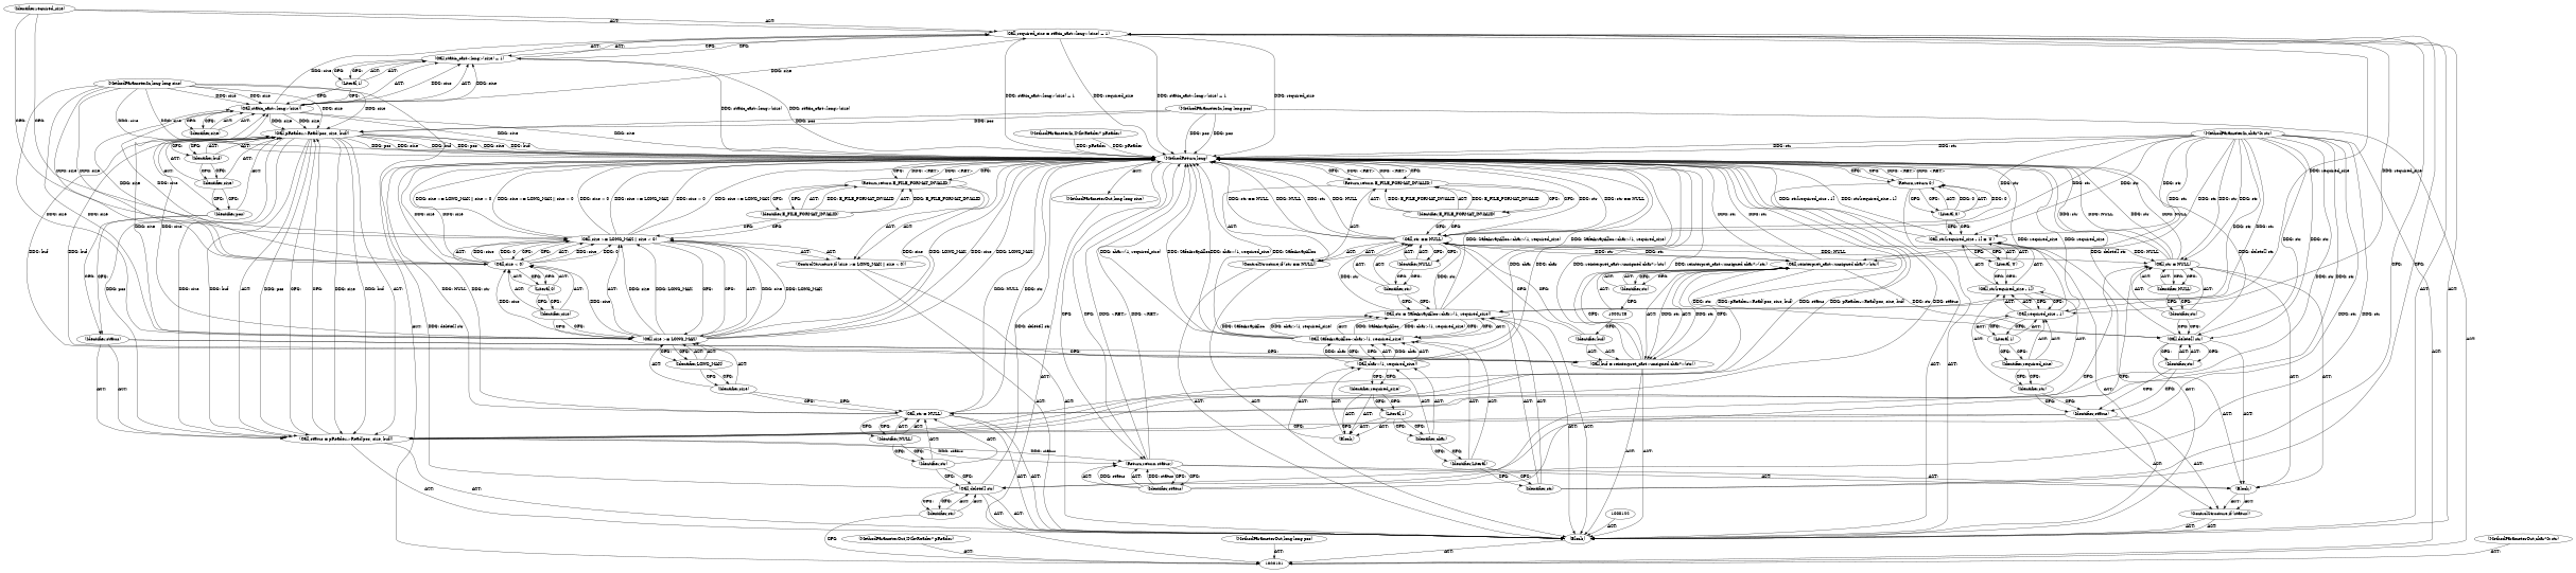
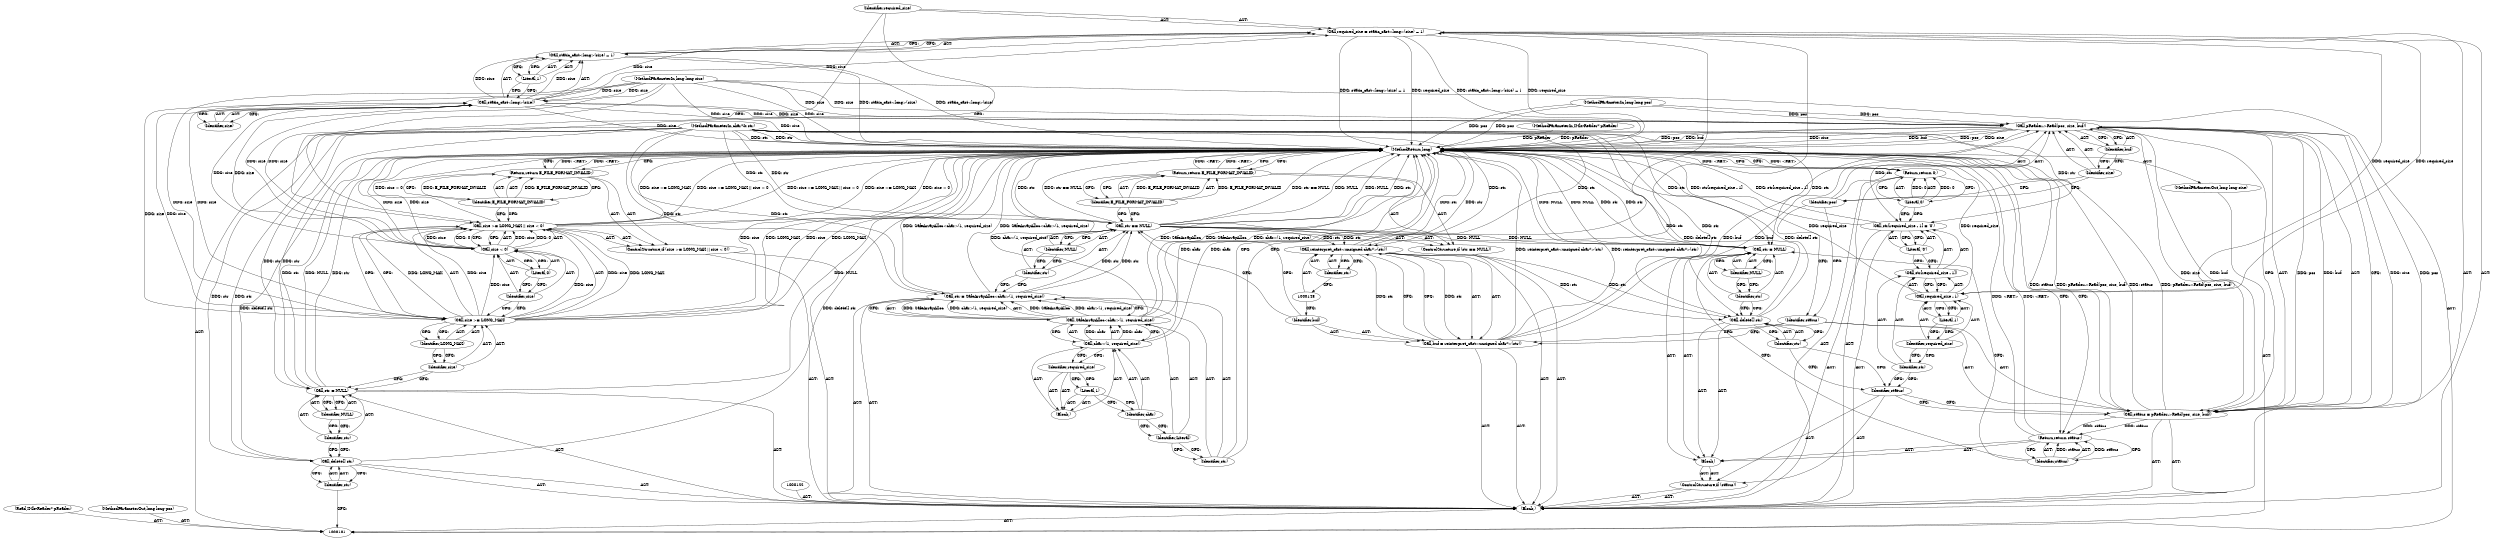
  digraph {
    n1 [label="(Call,required_size = static_cast<long>(size) + 1)"]
    n2 [label="(Call,static_cast<long>(size) + 1)"]
    n3 [label="(MethodReturn,long)"]
    n4 [label="(Call,required_size - 1)"]
    n5 [label="(Block,)"]
    n6 [label="(Literal,1)"]
    n7 [label="(Return,return E_FILE_FORMAT_INVALID;)"]
    n8 [label="(Return,return status;)"]
    n9 [label="(Return,return 0;)"]
    n10 [label="(Return,return E_FILE_FORMAT_INVALID;)"]
    n11 [label="(MethodParameterOut,long long size)"]
    n12 [label="(Call,str[required_size - 1])"]
    n13 [label="(Literal,1)"]
    1000101
    n15 [label="(Identifier,required_size)"]
    n16 [label="(Call,size >= LONG_MAX || size < 0)"]
    n17 [label="(Call,size < 0)"]
    n18 [label="(Call,size >= LONG_MAX)"]
    n19 [label="(ControlStructure,if (size >= LONG_MAX || size < 0))"]
    n20 [label="(Call,static_cast<long>(size))"]
    n21 [label="(Identifier,size)"]
    n22 [label="(Call,pReader->Read(pos, size, buf))"]
    n23 [label="(Call,status = pReader->Read(pos, size, buf))"]
    n24 [label="(Identifier,buf)"]
    n25 [label="(Call,str = SafeArrayAlloc<char>(1, required_size))"]
    n26 [label="(Call,SafeArrayAlloc<char>(1, required_size))"]
    n27 [label="(Call,str == NULL)"]
    n28 [label="(Call,char>(1, required_size))"]
    n29 [label="(Identifier,NULL)"]
    n30 [label="(ControlStructure,if (str == NULL))"]
    n31 [label="(Call,reinterpret_cast<unsigned char*>(str))"]
    n32 [label="(Call,str = NULL)"]
    n33 [label="(Identifier,str)"]
    n34 [label="(Identifier,required_size)"]
    n35 [label="(Block,)"]
    n36 [label="(Literal,1)"]
    n37 [label="(Identifier,char)"]
    n38 [label="(Identifier,Literal)"]
    n39 [label="(Identifier,str)"]
    n40 [label="(Call,buf = reinterpret_cast<unsigned char*>(str))"]
    n41 [label="(Identifier,str)"]
    n42 [label="(Call,delete[] str)"]
    n43 [label="(Block,)"]
    n44 [label="(Identifier,NULL)"]
    n45 [label="(Identifier,E_FILE_FORMAT_INVALID)"]
    n46 [label="(Identifier,buf)"]
    1000148
    n48 [label="(Identifier,str)"]
    n49 [label="(Identifier,status)"]
    n50 [label="(Identifier,status)"]
    n51 [label="(Identifier,size)"]
    n52 [label="(Identifier,pos)"]
    n53 [label="(Literal,0)"]
    n54 [label="(Identifier,E_FILE_FORMAT_INVALID)"]
    n55 [label="(MethodParameterIn,IMkvReader* pReader)"]
-   n56 [label="(MethodParameterOut,IMkvReader* pReader)"]
+   n56 [label="(Read,IMkvReader* pReader)"]
    n57 [label="(MethodParameterIn,long long pos)"]
    n58 [label="(MethodParameterOut,long long pos)"]
    n59 [label="(MethodParameterIn,long long size)"]
    n60 [label="(Literal,0)"]
    n61 [label="(Identifier,LONG_MAX)"]
    n62 [label="(ControlStructure,if (status))"]
    n63 [label="(Identifier,status)"]
    n64 [label="(Identifier,str)"]
    n65 [label="(Call,str[required_size - 1] = '\0')"]
    n66 [label="(Literal,'\0')"]
    n67 [label="(Identifier,str)"]
    n68 [label="(Identifier,required_size)"]
    n69 [label="(MethodParameterIn,char*& str)"]
    n70 [label="(Call,delete[] str)"]
    n71 [label="(Call,str = NULL)"]
    n72 [label="(Identifier,str)"]
    n73 [label="(Identifier,NULL)"]
-   n74 [label="(MethodParameterOut,char*& str)"]
    n75 [label="(Identifier,str)"]
    n76 [label="(Identifier,size)"]
    n77 [label="(Identifier,size)"]
    1000122
    n1 -> n2 [label="CFG: "]
    n1 -> n2 [label="CFG: "]
    n1 -> n3 [label="DDG: static_cast<long>(size) + 1"]
    n1 -> n3 [label="DDG: required_size"]
    n1 -> n3 [label="DDG: static_cast<long>(size) + 1"]
    n1 -> n3 [label="DDG: required_size"]
    n1 -> n4 [label="DDG: required_size"]
    n1 -> n4 [label="DDG: required_size"]
    n1 -> n5 [label="AST: "]
    n1 -> n5 [label="AST: "]
    n2 -> n1 [label="AST: "]
    n2 -> n1 [label="AST: "]
    n2 -> n3 [label="DDG: static_cast<long>(size)"]
    n2 -> n3 [label="DDG: static_cast<long>(size)"]
    n2 -> n6 [label="CFG: "]
    n2 -> n6 [label="CFG: "]
    n3 -> n7 [label="CFG: "]
    n3 -> n7 [label="CFG: "]
    n3 -> n8 [label="CFG: "]
    n3 -> n8 [label="CFG: "]
    n3 -> n9 [label="CFG: "]
    n3 -> n9 [label="CFG: "]
    n3 -> n10 [label="CFG: "]
    n3 -> n10 [label="CFG: "]
    n3 -> n11 [label="AST: "]
    n4 -> n3 [label="DDG: required_size"]
    n4 -> n3 [label="DDG: required_size"]
    n4 -> n12 [label="AST: "]
    n4 -> n12 [label="AST: "]
    n4 -> n13 [label="CFG: "]
    n4 -> n13 [label="CFG: "]
    n5 -> 1000101 [label="AST: "]
    n6 -> n2 [label="AST: "]
    n6 -> n2 [label="AST: "]
    n6 -> n20 [label="CFG: "]
    n6 -> n20 [label="CFG: "]
    n7 -> n3 [label="DDG: <RET>"]
    n7 -> n3 [label="DDG: <RET>"]
    n7 -> n30 [label="AST: "]
    n7 -> n30 [label="AST: "]
    n7 -> n45 [label="CFG: "]
    n7 -> n45 [label="CFG: "]
    n8 -> n3 [label="DDG: <RET>"]
    n8 -> n3 [label="DDG: <RET>"]
    n8 -> n43 [label="AST: "]
    n8 -> n43 [label="AST: "]
    n8 -> n49 [label="CFG: "]
    n8 -> n49 [label="CFG: "]
    n9 -> n3 [label="DDG: <RET>"]
    n9 -> n3 [label="DDG: <RET>"]
    n9 -> n5 [label="AST: "]
    n9 -> n5 [label="AST: "]
    n9 -> n53 [label="CFG: "]
    n9 -> n53 [label="CFG: "]
    n10 -> n3 [label="DDG: <RET>"]
    n10 -> n3 [label="DDG: <RET>"]
    n10 -> n19 [label="AST: "]
    n10 -> n19 [label="AST: "]
    n10 -> n54 [label="CFG: "]
    n10 -> n54 [label="CFG: "]
    n11 -> 1000101 [label="AST: "]
    n12 -> n4 [label="CFG: "]
    n12 -> n4 [label="CFG: "]
    n12 -> n65 [label="AST: "]
    n12 -> n65 [label="AST: "]
    n13 -> n4 [label="AST: "]
    n13 -> n4 [label="AST: "]
    n13 -> n68 [label="CFG: "]
    n13 -> n68 [label="CFG: "]
    n15 -> n1 [label="AST: "]
    n15 -> n1 [label="AST: "]
    n15 -> n16 [label="CFG: "]
    n15 -> n16 [label="CFG: "]
    n16 -> n3 [label="DDG: size < 0"]
    n16 -> n3 [label="DDG: size >= LONG_MAX"]
    n16 -> n3 [label="DDG: size >= LONG_MAX || size < 0"]
    n16 -> n3 [label="DDG: size < 0"]
    n16 -> n3 [label="DDG: size >= LONG_MAX"]
    n16 -> n3 [label="DDG: size >= LONG_MAX || size < 0"]
    n16 -> n17 [label="CFG: "]
    n16 -> n17 [label="CFG: "]
    n16 -> n18 [label="CFG: "]
    n16 -> n18 [label="CFG: "]
    n16 -> n19 [label="AST: "]
    n16 -> n19 [label="AST: "]
    n17 -> n3 [label="DDG: size"]
    n17 -> n3 [label="DDG: size"]
    n17 -> n16 [label="AST: "]
    n17 -> n16 [label="DDG: size"]
    n17 -> n16 [label="DDG: 0"]
    n17 -> n16 [label="AST: "]
    n17 -> n16 [label="DDG: size"]
    n17 -> n16 [label="DDG: 0"]
    n17 -> n20 [label="DDG: size"]
    n17 -> n20 [label="DDG: size"]
    n17 -> n60 [label="CFG: "]
    n17 -> n60 [label="CFG: "]
    n18 -> n3 [label="DDG: size"]
    n18 -> n3 [label="DDG: LONG_MAX"]
    n18 -> n3 [label="DDG: size"]
    n18 -> n3 [label="DDG: LONG_MAX"]
    n18 -> n16 [label="AST: "]
    n18 -> n16 [label="DDG: size"]
    n18 -> n16 [label="DDG: LONG_MAX"]
    n18 -> n16 [label="AST: "]
    n18 -> n16 [label="DDG: size"]
    n18 -> n16 [label="DDG: LONG_MAX"]
    n18 -> n17 [label="DDG: size"]
    n18 -> n17 [label="DDG: size"]
    n18 -> n20 [label="DDG: size"]
    n18 -> n20 [label="DDG: size"]
    n18 -> n61 [label="CFG: "]
    n18 -> n61 [label="CFG: "]
    n19 -> n5 [label="AST: "]
    n19 -> n5 [label="AST: "]
    n20 -> n1 [label="DDG: size"]
    n20 -> n1 [label="DDG: size"]
    n20 -> n2 [label="AST: "]
    n20 -> n2 [label="DDG: size"]
    n20 -> n2 [label="AST: "]
    n20 -> n2 [label="DDG: size"]
    n20 -> n3 [label="DDG: size"]
    n20 -> n3 [label="DDG: size"]
    n20 -> n21 [label="CFG: "]
    n20 -> n21 [label="CFG: "]
    n20 -> n22 [label="DDG: size"]
    n20 -> n22 [label="DDG: size"]
    n21 -> n20 [label="AST: "]
    n21 -> n20 [label="AST: "]
    n22 -> n3 [label="DDG: pos"]
    n22 -> n3 [label="DDG: size"]
    n22 -> n3 [label="DDG: buf"]
    n22 -> n3 [label="DDG: pos"]
    n22 -> n3 [label="DDG: size"]
    n22 -> n3 [label="DDG: buf"]
    n22 -> n23 [label="AST: "]
    n22 -> n23 [label="DDG: pos"]
    n22 -> n23 [label="DDG: size"]
    n22 -> n23 [label="DDG: buf"]
    n22 -> n23 [label="AST: "]
    n22 -> n23 [label="DDG: pos"]
    n22 -> n23 [label="DDG: size"]
    n22 -> n23 [label="DDG: buf"]
    n22 -> n24 [label="CFG: "]
    n22 -> n24 [label="CFG: "]
    n23 -> n3 [label="DDG: pReader->Read(pos, size, buf)"]
    n23 -> n3 [label="DDG: status"]
    n23 -> n3 [label="DDG: pReader->Read(pos, size, buf)"]
    n23 -> n3 [label="DDG: status"]
    n23 -> n5 [label="AST: "]
    n23 -> n5 [label="AST: "]
    n23 -> n8 [label="DDG: status"]
    n23 -> n8 [label="DDG: status"]
    n23 -> n22 [label="CFG: "]
    n23 -> n22 [label="CFG: "]
    n24 -> n22 [label="AST: "]
    n24 -> n22 [label="AST: "]
    n24 -> n51 [label="CFG: "]
    n24 -> n51 [label="CFG: "]
    n25 -> n3 [label="DDG: SafeArrayAlloc<char>(1, required_size)"]
    n25 -> n3 [label="DDG: SafeArrayAlloc<char>(1, required_size)"]
    n25 -> n5 [label="AST: "]
    n25 -> n5 [label="AST: "]
    n25 -> n26 [label="CFG: "]
    n25 -> n26 [label="CFG: "]
    n25 -> n27 [label="DDG: str"]
    n25 -> n27 [label="DDG: str"]
    n26 -> n3 [label="DDG: char>(1, required_size)"]
    n26 -> n3 [label="DDG: SafeArrayAlloc"]
    n26 -> n3 [label="DDG: char>(1, required_size)"]
    n26 -> n3 [label="DDG: SafeArrayAlloc"]
    n26 -> n25 [label="AST: "]
    n26 -> n25 [label="DDG: SafeArrayAlloc"]
    n26 -> n25 [label="DDG: char>(1, required_size)"]
    n26 -> n25 [label="AST: "]
    n26 -> n25 [label="DDG: SafeArrayAlloc"]
    n26 -> n25 [label="DDG: char>(1, required_size)"]
    n26 -> n28 [label="CFG: "]
    n26 -> n28 [label="CFG: "]
    n27 -> n3 [label="DDG: NULL"]
    n27 -> n3 [label="DDG: str"]
    n27 -> n3 [label="DDG: str == NULL"]
    n27 -> n3 [label="DDG: NULL"]
    n27 -> n3 [label="DDG: str"]
    n27 -> n3 [label="DDG: str == NULL"]
    n27 -> n29 [label="CFG: "]
    n27 -> n29 [label="CFG: "]
    n27 -> n30 [label="AST: "]
    n27 -> n30 [label="AST: "]
    n27 -> n31 [label="DDG: str"]
    n27 -> n31 [label="DDG: str"]
    n27 -> n32 [label="DDG: NULL"]
    n27 -> n32 [label="DDG: NULL"]
    n28 -> n3 [label="DDG: char"]
    n28 -> n3 [label="DDG: char"]
    n28 -> n26 [label="AST: "]
    n28 -> n26 [label="DDG: char"]
    n28 -> n26 [label="AST: "]
    n28 -> n26 [label="DDG: char"]
    n28 -> n34 [label="CFG: "]
    n28 -> n34 [label="CFG: "]
    n29 -> n27 [label="AST: "]
    n29 -> n27 [label="AST: "]
    n29 -> n39 [label="CFG: "]
    n29 -> n39 [label="CFG: "]
    n30 -> n5 [label="AST: "]
    n30 -> n5 [label="AST: "]
    n31 -> n3 [label="DDG: str"]
    n31 -> n3 [label="DDG: str"]
    n31 -> n40 [label="AST: "]
    n31 -> n40 [label="DDG: str"]
    n31 -> n40 [label="AST: "]
    n31 -> n40 [label="DDG: str"]
    n31 -> n41 [label="CFG: "]
    n31 -> n41 [label="CFG: "]
    n31 -> n42 [label="DDG: str"]
    n31 -> n42 [label="DDG: str"]
    n32 -> n3 [label="DDG: NULL"]
    n32 -> n3 [label="DDG: str"]
    n32 -> n3 [label="DDG: NULL"]
    n32 -> n3 [label="DDG: str"]
    n32 -> n43 [label="AST: "]
    n32 -> n43 [label="AST: "]
    n32 -> n44 [label="CFG: "]
    n32 -> n44 [label="CFG: "]
    n33 -> n1 [label="CFG: "]
    n33 -> n1 [label="CFG: "]
    n33 -> n25 [label="AST: "]
    n33 -> n25 [label="AST: "]
    n34 -> n35 [label="AST: "]
    n34 -> n35 [label="AST: "]
    n34 -> n36 [label="CFG: "]
    n34 -> n36 [label="CFG: "]
    n35 -> n28 [label="AST: "]
    n35 -> n28 [label="AST: "]
    n36 -> n35 [label="AST: "]
    n36 -> n35 [label="AST: "]
    n36 -> n37 [label="CFG: "]
    n36 -> n37 [label="CFG: "]
    n37 -> n28 [label="AST: "]
    n37 -> n28 [label="AST: "]
    n37 -> n38 [label="CFG: "]
    n37 -> n38 [label="CFG: "]
    n38 -> n26 [label="AST: "]
    n38 -> n26 [label="AST: "]
    n38 -> n33 [label="CFG: "]
    n38 -> n33 [label="CFG: "]
    n39 -> n25 [label="CFG: "]
    n39 -> n25 [label="CFG: "]
    n39 -> n27 [label="AST: "]
    n39 -> n27 [label="AST: "]
    n40 -> n3 [label="DDG: reinterpret_cast<unsigned char*>(str)"]
    n40 -> n3 [label="DDG: reinterpret_cast<unsigned char*>(str)"]
    n40 -> n5 [label="AST: "]
    n40 -> n5 [label="AST: "]
    n40 -> n22 [label="DDG: buf"]
    n40 -> n22 [label="DDG: buf"]
    n40 -> n31 [label="CFG: "]
    n40 -> n31 [label="CFG: "]
    n41 -> n31 [label="AST: "]
    n41 -> n31 [label="AST: "]
    n41 -> 1000148 [label="CFG: "]
    n42 -> n3 [label="DDG: delete[] str"]
    n42 -> n3 [label="DDG: delete[] str"]
    n42 -> n43 [label="AST: "]
    n42 -> n43 [label="AST: "]
    n42 -> n48 [label="CFG: "]
    n42 -> n48 [label="CFG: "]
    n43 -> n62 [label="AST: "]
    n43 -> n62 [label="AST: "]
    n44 -> n32 [label="AST: "]
    n44 -> n32 [label="AST: "]
    n44 -> n64 [label="CFG: "]
    n44 -> n64 [label="CFG: "]
    n45 -> n7 [label="AST: "]
    n45 -> n7 [label="DDG: E_FILE_FORMAT_INVALID"]
    n45 -> n7 [label="AST: "]
    n45 -> n7 [label="DDG: E_FILE_FORMAT_INVALID"]
    n45 -> n27 [label="CFG: "]
    n45 -> n27 [label="CFG: "]
    n46 -> n27 [label="CFG: "]
    n46 -> n27 [label="CFG: "]
    n46 -> n40 [label="AST: "]
    n46 -> n40 [label="AST: "]
    1000148 -> n31 [label="AST: "]
    1000148 -> n46 [label="CFG: "]
    n48 -> n42 [label="AST: "]
    n48 -> n42 [label="AST: "]
    n48 -> n63 [label="CFG: "]
    n48 -> n63 [label="CFG: "]
    n49 -> n8 [label="AST: "]
    n49 -> n8 [label="DDG: status"]
    n49 -> n8 [label="AST: "]
    n49 -> n8 [label="DDG: status"]
    n49 -> n32 [label="CFG: "]
    n49 -> n32 [label="CFG: "]
    n50 -> n23 [label="AST: "]
    n50 -> n23 [label="AST: "]
    n50 -> n40 [label="CFG: "]
    n50 -> n40 [label="CFG: "]
    n51 -> n22 [label="AST: "]
    n51 -> n22 [label="AST: "]
    n51 -> n52 [label="CFG: "]
    n51 -> n52 [label="CFG: "]
    n52 -> n22 [label="AST: "]
    n52 -> n22 [label="AST: "]
    n52 -> n50 [label="CFG: "]
    n52 -> n50 [label="CFG: "]
    n53 -> n9 [label="AST: "]
    n53 -> n9 [label="DDG: 0"]
    n53 -> n9 [label="AST: "]
    n53 -> n9 [label="DDG: 0"]
    n53 -> n65 [label="CFG: "]
    n53 -> n65 [label="CFG: "]
    n54 -> n10 [label="AST: "]
    n54 -> n10 [label="DDG: E_FILE_FORMAT_INVALID"]
    n54 -> n10 [label="AST: "]
    n54 -> n10 [label="DDG: E_FILE_FORMAT_INVALID"]
    n54 -> n16 [label="CFG: "]
    n54 -> n16 [label="CFG: "]
    n55 -> n3 [label="DDG: pReader"]
    n55 -> n3 [label="DDG: pReader"]
    n56 -> 1000101 [label="AST: "]
    n57 -> n3 [label="DDG: pos"]
    n57 -> n3 [label="DDG: pos"]
-   n57 -> 1000101 [label="AST: "]
    n57 -> n22 [label="DDG: pos"]
    n57 -> n22 [label="DDG: pos"]
    n58 -> 1000101 [label="AST: "]
    n59 -> n3 [label="DDG: size"]
    n59 -> n3 [label="DDG: size"]
    n59 -> 1000101 [label="AST: "]
    n59 -> n17 [label="DDG: size"]
    n59 -> n17 [label="DDG: size"]
    n59 -> n18 [label="DDG: size"]
    n59 -> n18 [label="DDG: size"]
    n59 -> n20 [label="DDG: size"]
    n59 -> n20 [label="DDG: size"]
    n59 -> n22 [label="DDG: size"]
    n59 -> n22 [label="DDG: size"]
    n60 -> n17 [label="AST: "]
    n60 -> n17 [label="AST: "]
    n60 -> n77 [label="CFG: "]
    n60 -> n77 [label="CFG: "]
    n61 -> n18 [label="AST: "]
    n61 -> n18 [label="AST: "]
    n61 -> n76 [label="CFG: "]
    n61 -> n76 [label="CFG: "]
    n62 -> n5 [label="AST: "]
    n62 -> n5 [label="AST: "]
    n63 -> n23 [label="CFG: "]
    n63 -> n23 [label="CFG: "]
    n63 -> n62 [label="AST: "]
    n63 -> n62 [label="AST: "]
    n64 -> n32 [label="AST: "]
    n64 -> n32 [label="AST: "]
    n64 -> n42 [label="CFG: "]
    n64 -> n42 [label="CFG: "]
    n65 -> n3 [label="DDG: str[required_size - 1]"]
    n65 -> n3 [label="DDG: str[required_size - 1]"]
    n65 -> n5 [label="AST: "]
    n65 -> n5 [label="AST: "]
    n65 -> n66 [label="CFG: "]
    n65 -> n66 [label="CFG: "]
    n66 -> n12 [label="CFG: "]
    n66 -> n12 [label="CFG: "]
    n66 -> n65 [label="AST: "]
    n66 -> n65 [label="AST: "]
    n67 -> n12 [label="AST: "]
    n67 -> n12 [label="AST: "]
    n67 -> n63 [label="CFG: "]
    n67 -> n63 [label="CFG: "]
    n68 -> n4 [label="AST: "]
    n68 -> n4 [label="AST: "]
    n68 -> n67 [label="CFG: "]
    n68 -> n67 [label="CFG: "]
    n69 -> n3 [label="DDG: str"]
    n69 -> n3 [label="DDG: str"]
    n69 -> 1000101 [label="AST: "]
    n69 -> n25 [label="DDG: str"]
    n69 -> n25 [label="DDG: str"]
    n69 -> n27 [label="DDG: str"]
    n69 -> n27 [label="DDG: str"]
    n69 -> n31 [label="DDG: str"]
    n69 -> n31 [label="DDG: str"]
    n69 -> n32 [label="DDG: str"]
    n69 -> n32 [label="DDG: str"]
    n69 -> n42 [label="DDG: str"]
    n69 -> n42 [label="DDG: str"]
    n69 -> n65 [label="DDG: str"]
    n69 -> n65 [label="DDG: str"]
    n69 -> n70 [label="DDG: str"]
    n69 -> n70 [label="DDG: str"]
    n69 -> n71 [label="DDG: str"]
    n69 -> n71 [label="DDG: str"]
    n70 -> n3 [label="DDG: delete[] str"]
    n70 -> n3 [label="DDG: delete[] str"]
    n70 -> n5 [label="AST: "]
    n70 -> n5 [label="AST: "]
    n70 -> n72 [label="CFG: "]
    n70 -> n72 [label="CFG: "]
    n71 -> n3 [label="DDG: str"]
    n71 -> n3 [label="DDG: NULL"]
    n71 -> n3 [label="DDG: str"]
    n71 -> n3 [label="DDG: NULL"]
    n71 -> n5 [label="AST: "]
    n71 -> n5 [label="AST: "]
    n71 -> n73 [label="CFG: "]
    n71 -> n73 [label="CFG: "]
    n72 -> 1000101 [label="CFG: "]
    n72 -> n70 [label="AST: "]
    n72 -> n70 [label="AST: "]
    n73 -> n71 [label="AST: "]
    n73 -> n71 [label="AST: "]
    n73 -> n75 [label="CFG: "]
    n73 -> n75 [label="CFG: "]
-   n74 -> 1000101 [label="AST: "]
    n75 -> n70 [label="CFG: "]
    n75 -> n70 [label="CFG: "]
    n75 -> n71 [label="AST: "]
    n75 -> n71 [label="AST: "]
    n76 -> n18 [label="AST: "]
    n76 -> n18 [label="AST: "]
    n76 -> n71 [label="CFG: "]
    n76 -> n71 [label="CFG: "]
    n77 -> n17 [label="AST: "]
    n77 -> n17 [label="AST: "]
    n77 -> n18 [label="CFG: "]
    n77 -> n18 [label="CFG: "]
    1000122 -> n5 [label="AST: "]
  }
